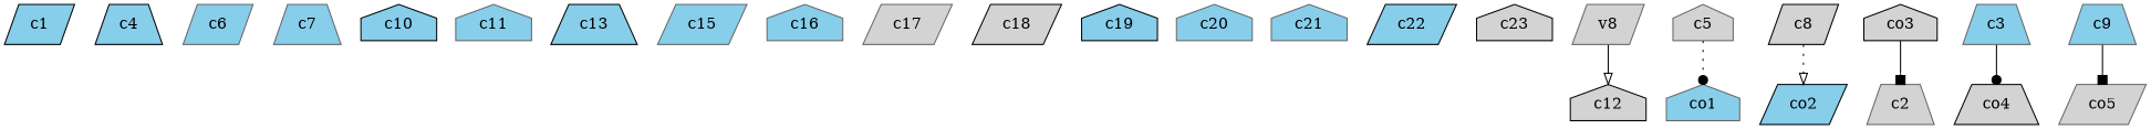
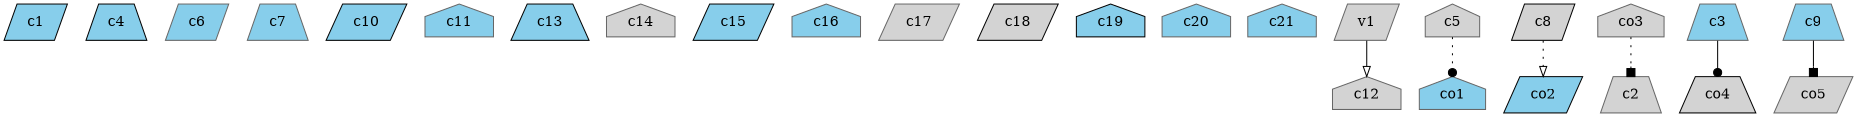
  strict digraph {
    node [color=gray40 fillcolor=skyblue shape=house style=filled]
    edge [arrowhead=onormal style=solid weight=1]
    c1 [color=black shape=parallelogram]
    c4 [color=black shape=trapezium]
    c6 [shape=parallelogram]
    c7 [shape=trapezium]
-   c10 [color=black]
+   c10 [color=black shape=parallelogram]
    c11
    c13 [color=black shape=trapezium]
-   c15 [shape=parallelogram]
+   c14 [fillcolor=lightgrey]
+   c15 [color=black shape=parallelogram]
    c16
    c17 [fillcolor=lightgrey shape=parallelogram]
    c18 [color=black fillcolor=lightgrey shape=parallelogram]
    c19 [color=black]
    c20
    c21
-   c22 [color=black shape=parallelogram]
-   c23 [color=black fillcolor=lightgrey]
-   v1 [fillcolor=lightgrey shape=parallelogram label=v8]
-   c12 [color=black fillcolor=lightgrey]
+   v1 [fillcolor=lightgrey shape=parallelogram]
+   c12 [fillcolor=lightgrey]
    c5 [fillcolor=lightgrey]
    co1
    co2 [color=black shape=parallelogram]
    c8 [color=black fillcolor=lightgrey shape=parallelogram]
-   co3 [color=black fillcolor=lightgrey]
+   co3 [fillcolor=lightgrey]
    c2 [fillcolor=lightgrey shape=trapezium]
    co4 [color=black fillcolor=lightgrey shape=trapezium]
    c3 [shape=trapezium]
    co5 [fillcolor=lightgrey shape=parallelogram]
    c9 [shape=trapezium]
    v1 -> c12
    c5 -> co1 [arrowhead=dot style=dotted]
    c8 -> co2 [style=dotted]
-   co3 -> c2 [arrowhead=box]
+   co3 -> c2 [arrowhead=box style=dotted]
    c3 -> co4 [arrowhead=dot]
    c9 -> co5 [arrowhead=box]
  }
